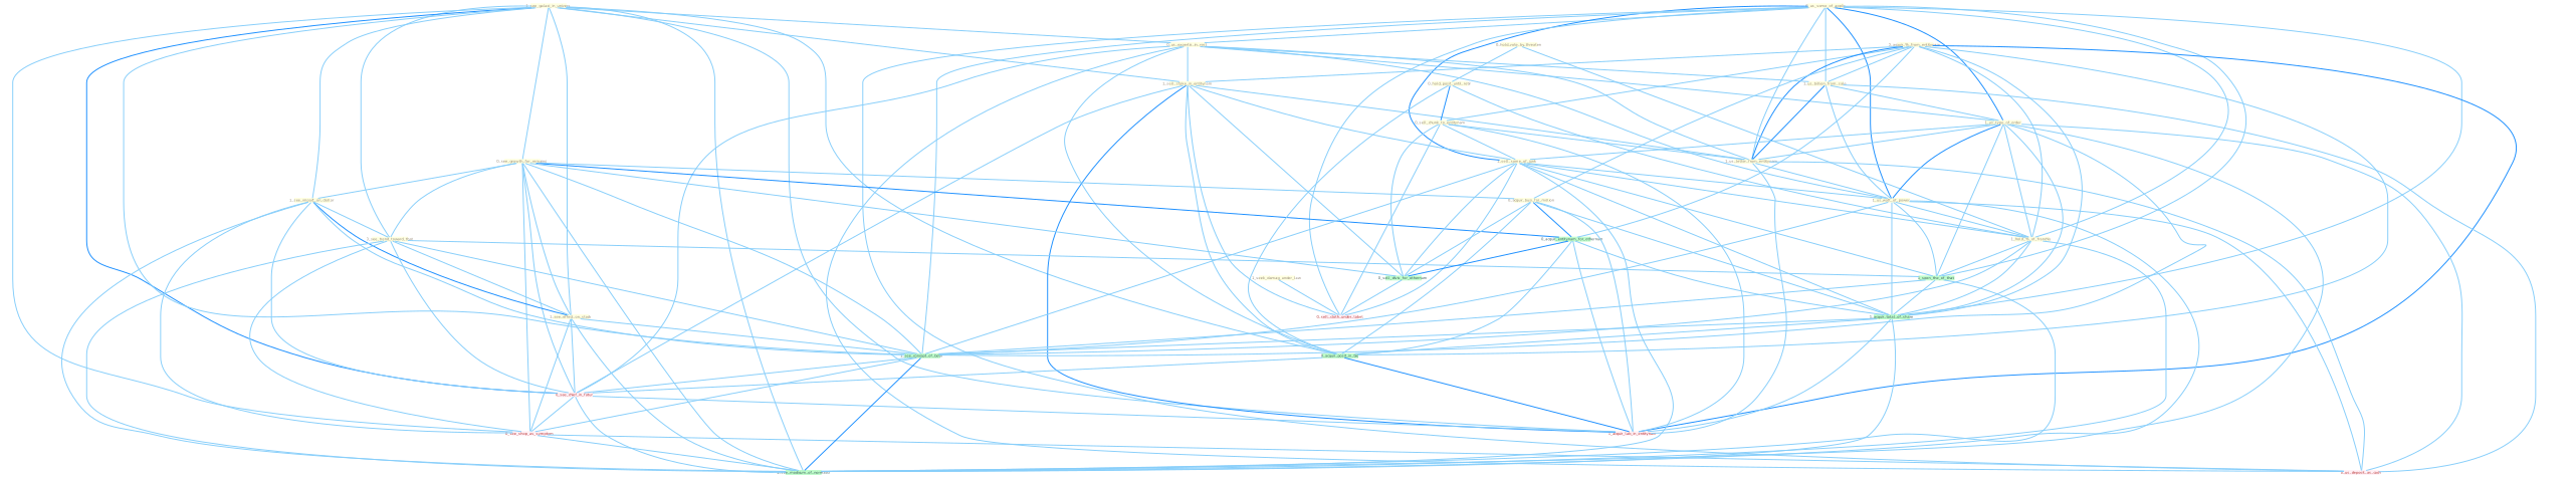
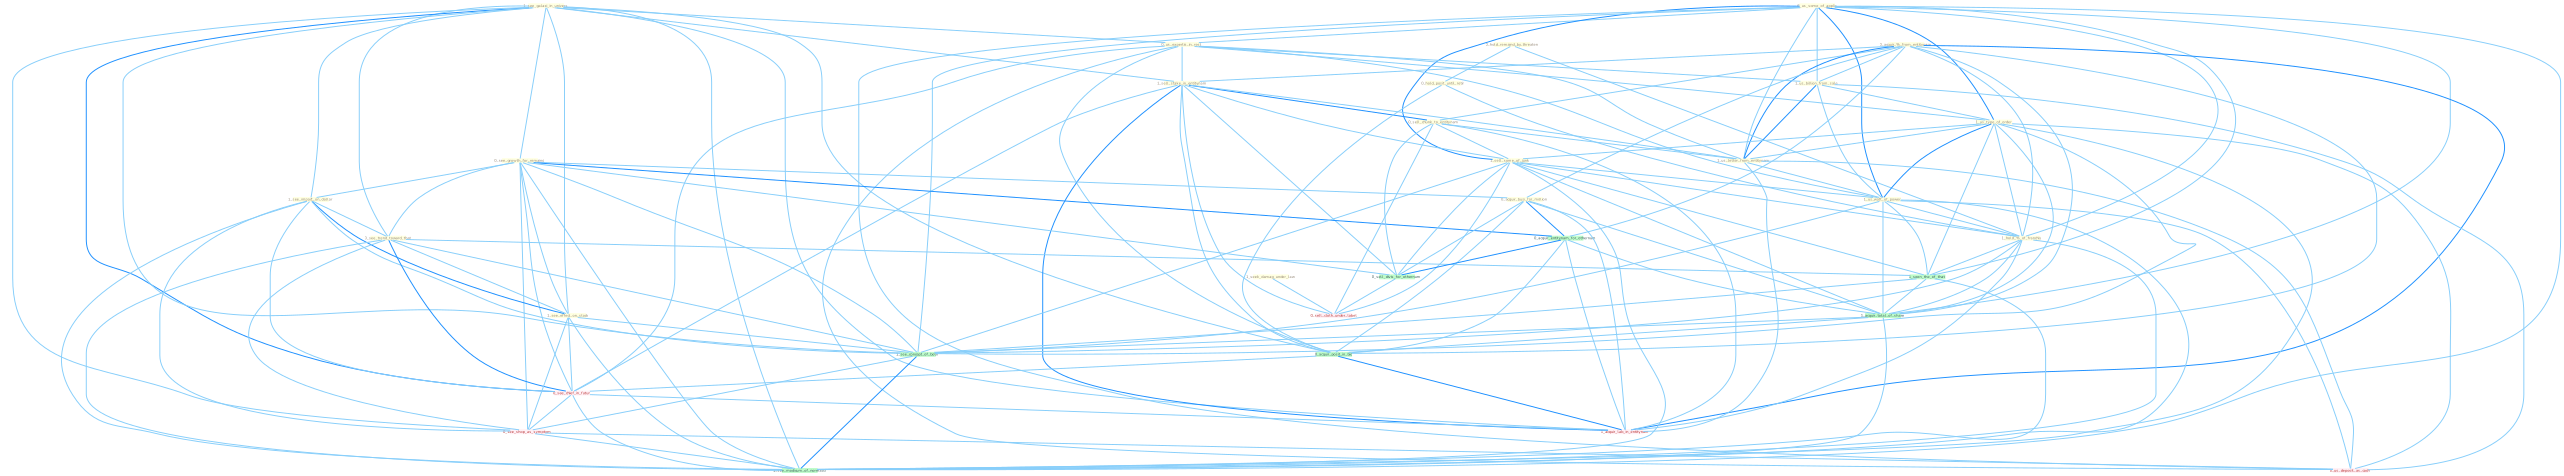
  graph {
    fontname=Nunito
    node [color="#ffffe0" fixedsize=true fontcolor="#8b7d6b" fontname=Nunito fontsize=4 shape=polygon style=filled]
    edge [color="#87cefa" fontname=Nunito w=1]
    "1_see_galaxi_in_univers " [height=.06 width=.5]
    "1_seek_damag_under_law " [height=.06 width=.5]
    n3 [height=.06 label="6_us_some_of_applic" width=.5]
    "0_acquir_%_from_entitynam " [height=.06 width=.5]
    "0_us_expertis_in_rest " [height=.06 width=.5]
    "1_sell_stake_in_entitynam " [height=.06 width=.5]
-   "0_hold_vote_by_threaten " [height=.06 width=.5]
+   "0_hold_vote_by_threaten " [height=.06 width=.5 label="0_hold_remaind_by_threaten"]
    "0_see_growth_for_remaind " [height=.06 width=.5]
    "1_us_billion_from_sale " [height=.06 width=.5]
    "1_us_type_of_order " [height=.06 width=.5]
    "1_see_impact_on_dollar " [height=.06 width=.5]
    "0_sell_chunk_to_entitynam " [height=.06 width=.5]
    "1_sell_some_of_junk " [height=.06 width=.5]
    "1_us_letter_from_entitynam " [height=.06 width=.5]
    "0_hold_posit_until_retir " [height=.06 width=.5]
    "0_acquir_busi_for_million " [height=.06 width=.5]
    "1_us_watt_of_power " [height=.06 width=.5]
    "0_see_trend_toward_that " [height=.06 width=.5]
    "1_see_effect_on_stock " [height=.06 width=.5]
    "1_hold_%_of_franchis " [height=.06 width=.5]
    "0_sell_cloth_under_label " [color="#fff0f5" fontcolor="#b22222" height=.06 width=.5]
    "0_see_chief_in_futur " [color="#fff0f5" fontcolor="#b22222" height=.06 width=.5]
    "0_see_shop_as_symptom " [color="#fff0f5" fontcolor="#b22222" height=.06 width=.5]
    "1_acquir_lab_in_entitynam " [color="#fff0f5" fontcolor="#b22222" height=.06 width=.5]
    "0_us_deposit_as_cach " [color="#fff0f5" fontcolor="#b22222" height=.06 width=.5]
    "0_acquir_posit_in_bid " [color="#BDFCC9" fontcolor="#2f4f4f" height=.06 width=.5]
    "1_see_concept_of_both " [color="#BDFCC9" fontcolor="#2f4f4f" height=.06 width=.5]
    "1_see_modicum_of_normalci " [color="#BDFCC9" fontcolor="#2f4f4f" height=.06 width=.5]
    "1_seen_the_of_that " [color="#BDFCC9" fontcolor="#2f4f4f" height=.06 width=.5]
    "1_acquir_total_of_share " [color="#BDFCC9" fontcolor="#2f4f4f" height=.06 width=.5]
    "0_acquir_entitynam_for_othernum " [color="#BDFCC9" fontcolor="#2f4f4f" height=.06 width=.5]
    "0_sell_divis_for_othernum " [color="#BDFCC9" fontcolor="#2f4f4f" height=.06 width=.5]
    subgraph sub_1 {
      "1_see_galaxi_in_univers "
      "1_seek_damag_under_law "
      n3
      "0_acquir_%_from_entitynam "
      "0_us_expertis_in_rest "
      "1_sell_stake_in_entitynam "
      "0_hold_vote_by_threaten "
      "0_see_growth_for_remaind "
      "1_us_billion_from_sale "
      "1_us_type_of_order "
      "1_see_impact_on_dollar "
      "0_sell_chunk_to_entitynam "
      "1_sell_some_of_junk "
      "1_us_letter_from_entitynam "
      "0_hold_posit_until_retir "
      "0_acquir_busi_for_million "
      "1_us_watt_of_power "
      "0_see_trend_toward_that "
      "1_see_effect_on_stock "
      "1_hold_%_of_franchis "
    }
    subgraph sub_2 {
      "0_sell_cloth_under_label "
      "0_see_chief_in_futur "
      "0_see_shop_as_symptom "
      "1_acquir_lab_in_entitynam "
      "0_us_deposit_as_cach "
    }
    "1_see_galaxi_in_univers " -- "0_us_expertis_in_rest "
    "1_see_galaxi_in_univers " -- "1_sell_stake_in_entitynam "
    "1_see_galaxi_in_univers " -- "0_see_growth_for_remaind "
    "1_see_galaxi_in_univers " -- "1_see_impact_on_dollar "
    "1_see_galaxi_in_univers " -- "0_see_trend_toward_that "
    "1_see_galaxi_in_univers " -- "1_see_effect_on_stock "
    "1_see_galaxi_in_univers " -- "0_see_chief_in_futur " [color="#1e90ff" w=2]
    "1_see_galaxi_in_univers " -- "0_see_shop_as_symptom "
    "1_see_galaxi_in_univers " -- "1_acquir_lab_in_entitynam "
    "1_see_galaxi_in_univers " -- "0_acquir_posit_in_bid "
    "1_see_galaxi_in_univers " -- "1_see_concept_of_both "
    "1_see_galaxi_in_univers " -- "1_see_modicum_of_normalci "
    "1_seek_damag_under_law " -- "0_sell_cloth_under_label "
    n3 -- "0_us_expertis_in_rest "
    n3 -- "1_us_billion_from_sale "
    n3 -- "1_us_type_of_order " [color="#1e90ff" w=2]
    n3 -- "1_sell_some_of_junk " [color="#1e90ff" w=2]
    n3 -- "1_us_letter_from_entitynam "
    n3 -- "1_us_watt_of_power " [color="#1e90ff" w=2]
    n3 -- "1_hold_%_of_franchis "
    n3 -- "0_us_deposit_as_cach "
    n3 -- "1_see_concept_of_both "
-   n3 -- "0_sell_cloth_under_label "
+   n3 -- "1_see_modicum_of_normalci "
    n3 -- "1_seen_the_of_that "
    n3 -- "1_acquir_total_of_share "
    "0_acquir_%_from_entitynam " -- "1_sell_stake_in_entitynam "
    "0_acquir_%_from_entitynam " -- "1_us_billion_from_sale "
    "0_acquir_%_from_entitynam " -- "0_sell_chunk_to_entitynam "
    "0_acquir_%_from_entitynam " -- "1_us_letter_from_entitynam " [color="#1e90ff" w=2]
    "0_acquir_%_from_entitynam " -- "0_acquir_busi_for_million "
    "0_acquir_%_from_entitynam " -- "1_hold_%_of_franchis "
    "0_acquir_%_from_entitynam " -- "1_acquir_lab_in_entitynam " [color="#1e90ff" w=2]
    "0_acquir_%_from_entitynam " -- "0_acquir_posit_in_bid "
    "0_acquir_%_from_entitynam " -- "1_acquir_total_of_share "
    "0_acquir_%_from_entitynam " -- "0_acquir_entitynam_for_othernum "
    "0_us_expertis_in_rest " -- "1_sell_stake_in_entitynam "
    "0_us_expertis_in_rest " -- "1_us_billion_from_sale "
    "0_us_expertis_in_rest " -- "1_us_type_of_order "
    "0_us_expertis_in_rest " -- "1_us_letter_from_entitynam "
    "0_us_expertis_in_rest " -- "1_us_watt_of_power "
    "0_us_expertis_in_rest " -- "0_see_chief_in_futur "
    "0_us_expertis_in_rest " -- "0_us_deposit_as_cach "
    "0_us_expertis_in_rest " -- "0_acquir_posit_in_bid "
-   "0_hold_posit_until_retir " -- "0_sell_chunk_to_entitynam " [color="#1e90ff" w=2]
+   "1_sell_stake_in_entitynam " -- "0_sell_chunk_to_entitynam " [color="#1e90ff" w=2]
    "1_sell_stake_in_entitynam " -- "1_sell_some_of_junk "
    "1_sell_stake_in_entitynam " -- "1_us_letter_from_entitynam "
    "1_sell_stake_in_entitynam " -- "0_sell_cloth_under_label "
    "1_sell_stake_in_entitynam " -- "0_see_chief_in_futur "
    "1_sell_stake_in_entitynam " -- "1_acquir_lab_in_entitynam " [color="#1e90ff" w=2]
    "1_sell_stake_in_entitynam " -- "0_acquir_posit_in_bid "
    "1_sell_stake_in_entitynam " -- "0_sell_divis_for_othernum "
    "0_hold_vote_by_threaten " -- "0_hold_posit_until_retir "
    "0_hold_vote_by_threaten " -- "1_hold_%_of_franchis "
    "0_see_growth_for_remaind " -- "1_see_impact_on_dollar "
    "0_see_growth_for_remaind " -- "0_acquir_busi_for_million "
    "0_see_growth_for_remaind " -- "0_see_trend_toward_that "
    "0_see_growth_for_remaind " -- "1_see_effect_on_stock "
    "0_see_growth_for_remaind " -- "0_see_chief_in_futur "
    "0_see_growth_for_remaind " -- "0_see_shop_as_symptom "
    "0_see_growth_for_remaind " -- "1_see_concept_of_both "
    "0_see_growth_for_remaind " -- "1_see_modicum_of_normalci "
    "0_see_growth_for_remaind " -- "0_acquir_entitynam_for_othernum " [color="#1e90ff"]
    "0_see_growth_for_remaind " -- "0_sell_divis_for_othernum "
    "1_us_billion_from_sale " -- "1_us_type_of_order "
    "1_us_billion_from_sale " -- "1_us_letter_from_entitynam " [color="#1e90ff" w=2]
    "1_us_billion_from_sale " -- "1_us_watt_of_power "
    "1_us_billion_from_sale " -- "0_us_deposit_as_cach "
    "1_us_type_of_order " -- "1_sell_some_of_junk "
    "1_us_type_of_order " -- "1_us_letter_from_entitynam "
    "1_us_type_of_order " -- "1_us_watt_of_power " [color="#1e90ff" w=2]
    "1_us_type_of_order " -- "1_hold_%_of_franchis "
    "1_us_type_of_order " -- "0_us_deposit_as_cach "
    "1_us_type_of_order " -- "1_see_concept_of_both "
    "1_us_type_of_order " -- "1_see_modicum_of_normalci "
    "1_us_type_of_order " -- "1_seen_the_of_that "
    "1_us_type_of_order " -- "1_acquir_total_of_share "
    "1_see_impact_on_dollar " -- "0_see_trend_toward_that "
    "1_see_impact_on_dollar " -- "1_see_effect_on_stock " [color="#1e90ff" w=2]
    "1_see_impact_on_dollar " -- "0_see_chief_in_futur "
    "1_see_impact_on_dollar " -- "0_see_shop_as_symptom "
    "1_see_impact_on_dollar " -- "1_see_concept_of_both "
    "1_see_impact_on_dollar " -- "1_see_modicum_of_normalci "
    "0_sell_chunk_to_entitynam " -- "1_sell_some_of_junk "
    "0_sell_chunk_to_entitynam " -- "1_us_letter_from_entitynam "
    "0_sell_chunk_to_entitynam " -- "0_sell_cloth_under_label "
    "0_sell_chunk_to_entitynam " -- "1_acquir_lab_in_entitynam "
    "0_sell_chunk_to_entitynam " -- "0_sell_divis_for_othernum "
    "1_sell_some_of_junk " -- "1_us_watt_of_power "
    "1_sell_some_of_junk " -- "1_hold_%_of_franchis "
    "1_sell_some_of_junk " -- "0_sell_cloth_under_label "
    "1_sell_some_of_junk " -- "1_see_concept_of_both "
    "1_sell_some_of_junk " -- "1_see_modicum_of_normalci "
    "1_sell_some_of_junk " -- "1_seen_the_of_that "
    "1_sell_some_of_junk " -- "1_acquir_total_of_share "
    "1_sell_some_of_junk " -- "0_sell_divis_for_othernum "
    "1_us_letter_from_entitynam " -- "1_us_watt_of_power "
    "1_us_letter_from_entitynam " -- "1_acquir_lab_in_entitynam "
    "1_us_letter_from_entitynam " -- "0_us_deposit_as_cach "
    "0_hold_posit_until_retir " -- "1_hold_%_of_franchis "
    "0_hold_posit_until_retir " -- "0_acquir_posit_in_bid "
    "0_acquir_busi_for_million " -- "1_acquir_lab_in_entitynam "
    "0_acquir_busi_for_million " -- "0_acquir_posit_in_bid "
    "0_acquir_busi_for_million " -- "1_acquir_total_of_share "
    "0_acquir_busi_for_million " -- "0_acquir_entitynam_for_othernum " [color="#1e90ff" w=2]
    "0_acquir_busi_for_million " -- "0_sell_divis_for_othernum "
    "1_us_watt_of_power " -- "1_hold_%_of_franchis "
    "1_us_watt_of_power " -- "0_us_deposit_as_cach "
    "1_us_watt_of_power " -- "1_see_concept_of_both "
    "1_us_watt_of_power " -- "1_see_modicum_of_normalci "
    "1_us_watt_of_power " -- "1_seen_the_of_that "
    "1_us_watt_of_power " -- "1_acquir_total_of_share "
    "0_see_trend_toward_that " -- "1_see_effect_on_stock "
-   "0_see_trend_toward_that " -- "0_see_chief_in_futur "
+   "0_see_trend_toward_that " -- "0_see_chief_in_futur " [color="#1e90ff"]
    "0_see_trend_toward_that " -- "0_see_shop_as_symptom "
    "0_see_trend_toward_that " -- "1_see_concept_of_both "
    "0_see_trend_toward_that " -- "1_see_modicum_of_normalci "
    "0_see_trend_toward_that " -- "1_seen_the_of_that "
    "1_see_effect_on_stock " -- "0_see_chief_in_futur "
    "1_see_effect_on_stock " -- "0_see_shop_as_symptom "
    "1_see_effect_on_stock " -- "1_see_concept_of_both "
    "1_see_effect_on_stock " -- "1_see_modicum_of_normalci "
    "1_hold_%_of_franchis " -- "1_see_concept_of_both "
    "1_hold_%_of_franchis " -- "1_see_modicum_of_normalci "
    "1_hold_%_of_franchis " -- "1_seen_the_of_that "
    "1_hold_%_of_franchis " -- "1_acquir_total_of_share "
    "0_see_chief_in_futur " -- "0_see_shop_as_symptom "
    "0_see_chief_in_futur " -- "1_acquir_lab_in_entitynam "
    "0_see_chief_in_futur " -- "1_see_modicum_of_normalci "
    "0_see_shop_as_symptom " -- "0_us_deposit_as_cach "
    "0_see_shop_as_symptom " -- "1_see_modicum_of_normalci "
    "0_acquir_posit_in_bid " -- "0_see_chief_in_futur "
    "0_acquir_posit_in_bid " -- "1_acquir_lab_in_entitynam " [color="#1e90ff" w=2]
-   "1_see_concept_of_both " -- "0_see_chief_in_futur "
    "1_see_concept_of_both " -- "0_see_shop_as_symptom "
    "1_see_concept_of_both " -- "1_see_modicum_of_normalci " [color="#1e90ff" w=2]
    "1_seen_the_of_that " -- "1_see_concept_of_both "
    "1_seen_the_of_that " -- "1_see_modicum_of_normalci "
    "1_seen_the_of_that " -- "1_acquir_total_of_share "
-   "1_acquir_total_of_share " -- "1_acquir_lab_in_entitynam "
+   "1_hold_%_of_franchis " -- "1_acquir_lab_in_entitynam "
    "1_acquir_total_of_share " -- "0_acquir_posit_in_bid "
    "1_acquir_total_of_share " -- "1_see_concept_of_both "
    "1_acquir_total_of_share " -- "1_see_modicum_of_normalci "
    "0_acquir_entitynam_for_othernum " -- "1_acquir_lab_in_entitynam "
    "0_acquir_entitynam_for_othernum " -- "0_acquir_posit_in_bid "
    "0_acquir_entitynam_for_othernum " -- "1_acquir_total_of_share "
    "0_acquir_entitynam_for_othernum " -- "0_sell_divis_for_othernum " [color="#1e90ff" w=2]
    "0_sell_divis_for_othernum " -- "0_sell_cloth_under_label "
  }
